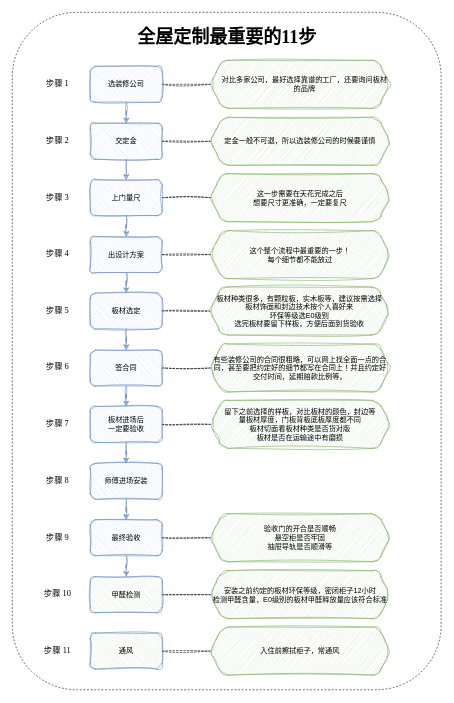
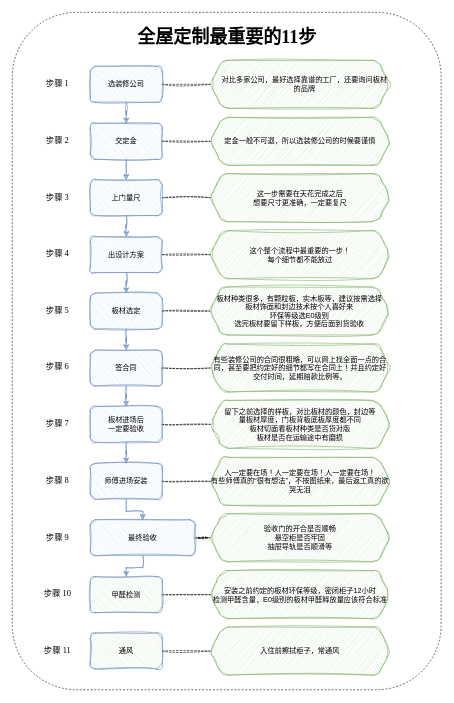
  <mxCell id="0" />
  <mxCell id="1" parent="0" />
  <mxCell id="2" value="" style="rounded=1;whiteSpace=wrap;html=1;dashed=1;" vertex="1" parent="1"><mxGeometry x="20" y="20" width="715" height="1129.5" as="geometry" /></mxCell>
  <mxCell id="3" style="edgeStyle=orthogonalEdgeStyle;rounded=0;orthogonalLoop=1;jettySize=auto;html=1;exitX=0.5;exitY=1;exitDx=0;exitDy=0;entryX=0.5;entryY=0;entryDx=0;entryDy=0;sketch=1;curveFitting=1;jiggle=2;shadow=0;fillColor=#dae8fc;strokeColor=#6c8ebf;" edge="1" parent="1" source="5" target="8"><mxGeometry relative="1" as="geometry" /></mxCell>
  <mxCell id="4" value="" style="edgeStyle=orthogonalEdgeStyle;rounded=0;orthogonalLoop=1;jettySize=auto;html=1;sketch=1;curveFitting=1;jiggle=2;endArrow=none;endFill=0;dashed=1;" edge="1" parent="1" source="5" target="41"><mxGeometry relative="1" as="geometry" /></mxCell>
  <mxCell id="5" value="交定金" style="rounded=1;whiteSpace=wrap;html=1;sketch=1;curveFitting=1;jiggle=2;flipV=0;flipH=1;shadow=0;fillColor=#dae8fc;strokeColor=#6c8ebf;" vertex="1" parent="1"><mxGeometry x="150" y="205" width="120" height="60" as="geometry" /></mxCell>
  <mxCell id="6" value="" style="edgeStyle=orthogonalEdgeStyle;rounded=0;orthogonalLoop=1;jettySize=auto;html=1;sketch=1;curveFitting=1;jiggle=2;shadow=0;fillColor=#dae8fc;strokeColor=#6c8ebf;" edge="1" parent="1" source="8" target="11"><mxGeometry relative="1" as="geometry" /></mxCell>
  <mxCell id="7" value="" style="edgeStyle=orthogonalEdgeStyle;rounded=0;orthogonalLoop=1;jettySize=auto;html=1;sketch=1;curveFitting=1;jiggle=2;endArrow=none;endFill=0;dashed=1;" edge="1" parent="1" source="8" target="43"><mxGeometry relative="1" as="geometry" /></mxCell>
  <mxCell id="8" value="上门量尺" style="rounded=1;whiteSpace=wrap;html=1;sketch=1;curveFitting=1;jiggle=2;flipV=0;flipH=1;shadow=0;fillColor=#dae8fc;strokeColor=#6c8ebf;" vertex="1" parent="1"><mxGeometry x="150" y="299" width="120" height="60" as="geometry" /></mxCell>
  <mxCell id="9" value="" style="edgeStyle=orthogonalEdgeStyle;rounded=0;orthogonalLoop=1;jettySize=auto;html=1;sketch=1;curveFitting=1;jiggle=2;shadow=0;fillColor=#dae8fc;strokeColor=#6c8ebf;" edge="1" parent="1" source="11" target="14"><mxGeometry relative="1" as="geometry" /></mxCell>
  <mxCell id="10" value="" style="edgeStyle=orthogonalEdgeStyle;rounded=0;orthogonalLoop=1;jettySize=auto;html=1;sketch=1;curveFitting=1;jiggle=2;endArrow=none;endFill=0;dashed=1;" edge="1" parent="1" source="11" target="44"><mxGeometry relative="1" as="geometry" /></mxCell>
  <mxCell id="11" value="出设计方案" style="rounded=1;whiteSpace=wrap;html=1;sketch=1;curveFitting=1;jiggle=2;flipV=0;flipH=1;shadow=0;fillColor=#dae8fc;strokeColor=#6c8ebf;" vertex="1" parent="1"><mxGeometry x="150" y="394" width="120" height="60" as="geometry" /></mxCell>
  <mxCell id="12" value="" style="edgeStyle=orthogonalEdgeStyle;rounded=0;orthogonalLoop=1;jettySize=auto;html=1;sketch=1;curveFitting=1;jiggle=2;shadow=0;fillColor=#dae8fc;strokeColor=#6c8ebf;" edge="1" parent="1" source="14" target="17"><mxGeometry relative="1" as="geometry" /></mxCell>
  <mxCell id="13" value="" style="edgeStyle=orthogonalEdgeStyle;rounded=0;orthogonalLoop=1;jettySize=auto;html=1;sketch=1;curveFitting=1;jiggle=2;endArrow=none;endFill=0;dashed=1;" edge="1" parent="1" source="14" target="45"><mxGeometry relative="1" as="geometry" /></mxCell>
  <mxCell id="14" value="板材选定" style="rounded=1;whiteSpace=wrap;html=1;sketch=1;curveFitting=1;jiggle=2;flipV=0;flipH=1;shadow=0;fillColor=#dae8fc;strokeColor=#6c8ebf;" vertex="1" parent="1"><mxGeometry x="150" y="488" width="120" height="60" as="geometry" /></mxCell>
  <mxCell id="15" value="" style="edgeStyle=orthogonalEdgeStyle;rounded=0;orthogonalLoop=1;jettySize=auto;html=1;sketch=1;curveFitting=1;jiggle=2;shadow=0;fillColor=#dae8fc;strokeColor=#6c8ebf;" edge="1" parent="1" source="17" target="20"><mxGeometry relative="1" as="geometry" /></mxCell>
  <mxCell id="16" value="" style="edgeStyle=orthogonalEdgeStyle;rounded=0;orthogonalLoop=1;jettySize=auto;html=1;sketch=1;curveFitting=1;jiggle=2;endArrow=none;endFill=0;dashed=1;" edge="1" parent="1" source="17" target="46"><mxGeometry relative="1" as="geometry" /></mxCell>
  <mxCell id="17" value="签合同" style="rounded=1;whiteSpace=wrap;html=1;sketch=1;curveFitting=1;jiggle=2;flipV=0;flipH=1;shadow=0;fillColor=#dae8fc;strokeColor=#6c8ebf;" vertex="1" parent="1"><mxGeometry x="150" y="583" width="120" height="60" as="geometry" /></mxCell>
  <mxCell id="18" value="" style="edgeStyle=orthogonalEdgeStyle;rounded=0;orthogonalLoop=1;jettySize=auto;html=1;sketch=1;curveFitting=1;jiggle=2;shadow=0;fillColor=#dae8fc;strokeColor=#6c8ebf;" edge="1" parent="1" source="20" target="23"><mxGeometry relative="1" as="geometry" /></mxCell>
  <mxCell id="19" value="" style="edgeStyle=orthogonalEdgeStyle;rounded=0;orthogonalLoop=1;jettySize=auto;html=1;sketch=1;curveFitting=1;jiggle=2;endArrow=none;endFill=0;dashed=1;" edge="1" parent="1" source="20" target="47"><mxGeometry relative="1" as="geometry" /></mxCell>
  <mxCell id="20" value="板材进场后&lt;br&gt;一定要验收" style="rounded=1;whiteSpace=wrap;html=1;sketch=1;curveFitting=1;jiggle=2;flipV=0;flipH=1;shadow=0;fillColor=#dae8fc;strokeColor=#6c8ebf;" vertex="1" parent="1"><mxGeometry x="150" y="677" width="120" height="60" as="geometry" /></mxCell>
  <mxCell id="21" value="" style="edgeStyle=orthogonalEdgeStyle;rounded=0;orthogonalLoop=1;jettySize=auto;html=1;sketch=1;curveFitting=1;jiggle=2;shadow=0;fillColor=#dae8fc;strokeColor=#6c8ebf;" edge="1" parent="1" source="23" target="26"><mxGeometry relative="1" as="geometry" /></mxCell>
+ <mxCell id="22" value="" style="edgeStyle=orthogonalEdgeStyle;rounded=0;orthogonalLoop=1;jettySize=auto;html=1;sketch=1;curveFitting=1;jiggle=2;endArrow=none;endFill=0;dashed=1;" edge="1" parent="1" source="23" target="48"><mxGeometry relative="1" as="geometry" /></mxCell>
  <mxCell id="23" value="师傅进场安装" style="rounded=1;whiteSpace=wrap;html=1;sketch=1;curveFitting=1;jiggle=2;flipV=0;flipH=1;shadow=0;fillColor=#dae8fc;strokeColor=#6c8ebf;" vertex="1" parent="1"><mxGeometry x="150" y="772" width="120" height="60" as="geometry" /></mxCell>
  <mxCell id="24" value="" style="edgeStyle=orthogonalEdgeStyle;rounded=0;orthogonalLoop=1;jettySize=auto;html=1;sketch=1;curveFitting=1;jiggle=2;shadow=0;fillColor=#dae8fc;strokeColor=#6c8ebf;" edge="1" parent="1" source="26" target="28"><mxGeometry relative="1" as="geometry" /></mxCell>
  <mxCell id="25" value="" style="edgeStyle=orthogonalEdgeStyle;rounded=0;orthogonalLoop=1;jettySize=auto;html=1;sketch=1;curveFitting=1;jiggle=2;endArrow=none;endFill=0;dashed=1;" edge="1" parent="1" source="26" target="49"><mxGeometry relative="1" as="geometry" /></mxCell>
- <mxCell id="26" value="最终验收" style="rounded=1;whiteSpace=wrap;html=1;sketch=1;curveFitting=1;jiggle=2;flipV=0;flipH=1;shadow=0;fillColor=#dae8fc;strokeColor=#6c8ebf;" vertex="1" parent="1"><mxGeometry x="150" y="866" width="120" height="60" as="geometry" /></mxCell>
+ <mxCell id="26" value="最终验收" style="rounded=1;whiteSpace=wrap;html=1;sketch=1;curveFitting=1;jiggle=2;flipV=0;flipH=1;shadow=0;fillColor=#dae8fc;strokeColor=#6c8ebf;" vertex="1" parent="1"><mxGeometry x="150" y="866" width="175" height="60" as="geometry" /></mxCell>
  <mxCell id="27" value="" style="edgeStyle=orthogonalEdgeStyle;rounded=0;orthogonalLoop=1;jettySize=auto;html=1;sketch=1;curveFitting=1;jiggle=2;endArrow=none;endFill=0;dashed=1;" edge="1" parent="1" source="28" target="50"><mxGeometry relative="1" as="geometry" /></mxCell>
  <mxCell id="28" value="甲醛检测" style="rounded=1;whiteSpace=wrap;html=1;sketch=1;curveFitting=1;jiggle=2;flipV=0;flipH=1;shadow=0;fillColor=#d5e8d4;strokeColor=#6c8ebf;" vertex="1" parent="1"><mxGeometry x="150" y="961" width="120" height="60" as="geometry" /></mxCell>
  <mxCell id="29" value="" style="edgeStyle=orthogonalEdgeStyle;rounded=0;orthogonalLoop=1;jettySize=auto;html=1;sketch=1;curveFitting=1;jiggle=2;endArrow=none;endFill=0;dashed=1;" edge="1" parent="1" source="30" target="42"><mxGeometry relative="1" as="geometry" /></mxCell>
  <mxCell id="30" value="通风" style="rounded=1;whiteSpace=wrap;html=1;sketch=1;curveFitting=1;jiggle=2;flipV=0;flipH=1;shadow=0;fillColor=#d5e8d4;strokeColor=#6c8ebf;" vertex="1" parent="1"><mxGeometry x="150" y="1055" width="120" height="60" as="geometry" /></mxCell>
  <mxCell id="31" value="步骤 1" style="text;html=1;align=center;verticalAlign=middle;resizable=0;points=[];autosize=1;strokeColor=none;fillColor=none;fontFamily=Comic Sans MS;fontSize=14;flipV=0;flipH=0;" vertex="1" parent="1"><mxGeometry x="65" y="125" width="60" height="30" as="geometry" /></mxCell>
  <mxCell id="32" value="步骤 10" style="text;html=1;align=center;verticalAlign=middle;resizable=0;points=[];autosize=1;strokeColor=none;fillColor=none;fontFamily=Comic Sans MS;fontSize=14;flipV=0;flipH=0;" vertex="1" parent="1"><mxGeometry x="60" y="975" width="70" height="30" as="geometry" /></mxCell>
  <mxCell id="33" value="步骤 2" style="text;html=1;align=center;verticalAlign=middle;resizable=0;points=[];autosize=1;strokeColor=none;fillColor=none;fontFamily=Comic Sans MS;fontSize=14;flipV=0;flipH=0;" vertex="1" parent="1"><mxGeometry x="65" y="219" width="60" height="30" as="geometry" /></mxCell>
  <mxCell id="34" value="步骤 3" style="text;html=1;align=center;verticalAlign=middle;resizable=0;points=[];autosize=1;strokeColor=none;fillColor=none;fontFamily=Comic Sans MS;fontSize=14;flipV=0;flipH=0;" vertex="1" parent="1"><mxGeometry x="65" y="314" width="60" height="30" as="geometry" /></mxCell>
  <mxCell id="35" value="步骤 4" style="text;html=1;align=center;verticalAlign=middle;resizable=0;points=[];autosize=1;strokeColor=none;fillColor=none;fontFamily=Comic Sans MS;fontSize=14;flipV=0;flipH=0;" vertex="1" parent="1"><mxGeometry x="65" y="408" width="60" height="30" as="geometry" /></mxCell>
  <mxCell id="36" value="步骤 5" style="text;html=1;align=center;verticalAlign=middle;resizable=0;points=[];autosize=1;strokeColor=none;fillColor=none;fontFamily=Comic Sans MS;fontSize=14;flipV=0;flipH=0;" vertex="1" parent="1"><mxGeometry x="65" y="503" width="60" height="30" as="geometry" /></mxCell>
  <mxCell id="37" value="步骤 6" style="text;html=1;align=center;verticalAlign=middle;resizable=0;points=[];autosize=1;strokeColor=none;fillColor=none;fontFamily=Comic Sans MS;fontSize=14;flipV=0;flipH=0;" vertex="1" parent="1"><mxGeometry x="65" y="597" width="60" height="30" as="geometry" /></mxCell>
  <mxCell id="38" value="步骤 7" style="text;html=1;align=center;verticalAlign=middle;resizable=0;points=[];autosize=1;strokeColor=none;fillColor=none;fontFamily=Comic Sans MS;fontSize=14;flipV=0;flipH=0;" vertex="1" parent="1"><mxGeometry x="65" y="692" width="60" height="30" as="geometry" /></mxCell>
  <mxCell id="39" value="步骤 8" style="text;html=1;align=center;verticalAlign=middle;resizable=0;points=[];autosize=1;strokeColor=none;fillColor=none;fontFamily=Comic Sans MS;fontSize=14;flipV=0;flipH=0;" vertex="1" parent="1"><mxGeometry x="65" y="786" width="60" height="30" as="geometry" /></mxCell>
  <mxCell id="40" value="步骤 9" style="text;html=1;align=center;verticalAlign=middle;resizable=0;points=[];autosize=1;strokeColor=none;fillColor=none;fontFamily=Comic Sans MS;fontSize=14;flipV=0;flipH=0;" vertex="1" parent="1"><mxGeometry x="65" y="881" width="60" height="30" as="geometry" /></mxCell>
  <mxCell id="41" value="定金一般不可退，所以选装修公司的时候要谨慎" style="shape=hexagon;perimeter=hexagonPerimeter2;whiteSpace=wrap;html=1;fixedSize=1;rounded=1;sketch=1;curveFitting=1;jiggle=2;shadow=0;fillColor=#d5e8d4;strokeColor=#82b366;" vertex="1" parent="1"><mxGeometry x="350" y="195" width="300" height="80" as="geometry" /></mxCell>
  <mxCell id="42" value="入住前擦拭柜子，常通风" style="shape=hexagon;perimeter=hexagonPerimeter2;whiteSpace=wrap;html=1;fixedSize=1;rounded=1;sketch=1;curveFitting=1;jiggle=2;shadow=0;fillColor=#d5e8d4;strokeColor=#82b366;" vertex="1" parent="1"><mxGeometry x="350" y="1045" width="300" height="80" as="geometry" /></mxCell>
  <mxCell id="43" value="这一步需要在天花完成之后&lt;br&gt;想要尺寸更准确，一定要复尺" style="shape=hexagon;perimeter=hexagonPerimeter2;whiteSpace=wrap;html=1;fixedSize=1;rounded=1;sketch=1;curveFitting=1;jiggle=2;shadow=0;fillColor=#d5e8d4;strokeColor=#82b366;" vertex="1" parent="1"><mxGeometry x="350" y="289" width="300" height="80" as="geometry" /></mxCell>
  <mxCell id="44" value="这个整个流程中最重要的一步！&lt;br&gt;每个细节都不能放过" style="shape=hexagon;perimeter=hexagonPerimeter2;whiteSpace=wrap;html=1;fixedSize=1;rounded=1;sketch=1;curveFitting=1;jiggle=2;shadow=0;fillColor=#d5e8d4;strokeColor=#82b366;" vertex="1" parent="1"><mxGeometry x="350" y="384" width="300" height="80" as="geometry" /></mxCell>
  <mxCell id="45" value="板材种类很多，有颗粒板，实木板等，建议按需选择&lt;br&gt;板材饰面和封边技术按个人喜好来&lt;br&gt;环保等级选E0级别&lt;br&gt;选完板材要留下样板，方便后面到货验收" style="shape=hexagon;perimeter=hexagonPerimeter2;whiteSpace=wrap;html=1;fixedSize=1;rounded=1;sketch=1;curveFitting=1;jiggle=2;shadow=0;fillColor=#d5e8d4;strokeColor=#82b366;" vertex="1" parent="1"><mxGeometry x="349" y="478" width="300" height="80" as="geometry" /></mxCell>
  <mxCell id="46" value="有些装修公司的合同很粗略，可以网上找全面一点的合同，甚至要把约定好的细节都写在合同上！并且约定好交付时间，延期赔款比例等。" style="shape=hexagon;perimeter=hexagonPerimeter2;whiteSpace=wrap;html=1;fixedSize=1;rounded=1;sketch=1;curveFitting=1;jiggle=2;shadow=0;fillColor=#d5e8d4;strokeColor=#82b366;" vertex="1" parent="1"><mxGeometry x="350" y="573" width="300" height="80" as="geometry" /></mxCell>
  <mxCell id="47" value="留下之前选择的样板，对比板材的颜色，封边等&lt;br&gt;量板材厚度，门板背板底板厚度都不同&lt;br&gt;板材切面看板材种类是否货对版&lt;br&gt;板材是否在运输途中有磨损" style="shape=hexagon;perimeter=hexagonPerimeter2;whiteSpace=wrap;html=1;fixedSize=1;rounded=1;sketch=1;curveFitting=1;jiggle=2;shadow=0;fillColor=#d5e8d4;strokeColor=#82b366;" vertex="1" parent="1"><mxGeometry x="350" y="667" width="300" height="80" as="geometry" /></mxCell>
+ <mxCell id="48" value="人一定要在场！人一定要在场！人一定要在场！&lt;br&gt;有些师傅真的“很有想法”，不按图纸来，最后返工真的欲哭无泪" style="shape=hexagon;perimeter=hexagonPerimeter2;whiteSpace=wrap;html=1;fixedSize=1;rounded=1;sketch=1;curveFitting=1;jiggle=2;shadow=0;fillColor=#d5e8d4;strokeColor=#82b366;" vertex="1" parent="1"><mxGeometry x="350" y="762" width="300" height="80" as="geometry" /></mxCell>
  <mxCell id="49" value="验收门的开合是否顺畅&lt;br&gt;悬空柜是否牢固&lt;br&gt;抽屉导轨是否顺滑等" style="shape=hexagon;perimeter=hexagonPerimeter2;whiteSpace=wrap;html=1;fixedSize=1;rounded=1;sketch=1;curveFitting=1;jiggle=2;shadow=0;fillColor=#d5e8d4;strokeColor=#82b366;" vertex="1" parent="1"><mxGeometry x="350" y="856" width="300" height="80" as="geometry" /></mxCell>
  <mxCell id="50" value="安装之前约定的板材环保等级，密闭柜子12小时&lt;br&gt;检测甲醛含量，E0级别的板材甲醛释放量应该符合标准" style="shape=hexagon;perimeter=hexagonPerimeter2;whiteSpace=wrap;html=1;fixedSize=1;rounded=1;sketch=1;curveFitting=1;jiggle=2;shadow=0;fillColor=#d5e8d4;strokeColor=#82b366;" vertex="1" parent="1"><mxGeometry x="350" y="951" width="300" height="80" as="geometry" /></mxCell>
  <mxCell id="51" value="" style="edgeStyle=orthogonalEdgeStyle;rounded=0;orthogonalLoop=1;jettySize=auto;html=1;sketch=1;curveFitting=1;jiggle=2;endArrow=none;endFill=0;dashed=1;" edge="1" parent="1" source="53" target="54"><mxGeometry relative="1" as="geometry" /></mxCell>
  <mxCell id="52" value="" style="edgeStyle=orthogonalEdgeStyle;rounded=0;orthogonalLoop=1;jettySize=auto;html=1;sketch=1;curveFitting=1;jiggle=2;fillColor=#dae8fc;strokeColor=#6c8ebf;" edge="1" parent="1" source="53" target="5"><mxGeometry relative="1" as="geometry" /></mxCell>
  <mxCell id="53" value="选装修公司" style="rounded=1;whiteSpace=wrap;html=1;sketch=1;curveFitting=1;jiggle=2;flipV=0;flipH=1;shadow=0;fillColor=#dae8fc;strokeColor=#6c8ebf;" vertex="1" parent="1"><mxGeometry x="150" width="120" height="60" as="geometry" y="110" /></mxCell>
  <mxCell id="54" value="&lt;p style=&quot;line-height: 120%;&quot;&gt;对比多家公司，最好选择靠谱的工厂，还要询问板材的品牌&lt;/p&gt;" style="shape=hexagon;perimeter=hexagonPerimeter2;whiteSpace=wrap;html=1;fixedSize=1;rounded=1;shadow=0;sketch=1;curveFitting=1;jiggle=2;align=center;spacingTop=0;spacing=2;spacingLeft=15;fillColor=#d5e8d4;strokeColor=#82b366;" vertex="1" parent="1"><mxGeometry x="350" y="100" width="300" height="80" as="geometry" /></mxCell>
  <mxCell id="55" value="步骤 11" style="text;html=1;align=center;verticalAlign=middle;resizable=0;points=[];autosize=1;strokeColor=none;fillColor=none;fontFamily=Comic Sans MS;fontSize=14;flipV=0;flipH=0;" vertex="1" parent="1"><mxGeometry x="60" y="1070" width="70" height="30" as="geometry" /></mxCell>
  <mxCell id="56" value="全屋定制最重要的11步" style="text;html=1;strokeColor=none;fillColor=none;align=center;verticalAlign=middle;whiteSpace=wrap;rounded=0;fontFamily=Comic Sans MS;fontSize=30;fontStyle=1" vertex="1" parent="1"><mxGeometry x="217.5" y="50" width="320" height="20" as="geometry" /></mxCell>
